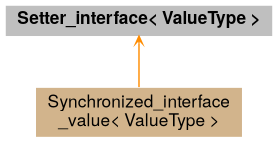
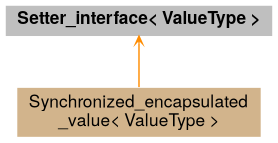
  digraph {
    node [color=black fontname="Helvetica,Arial,sans-serif" fontsize=12 shape=plaintext style=filled]
    n1 [fillcolor=grey75 fontcolor=black height=0.2 label=<<b>Setter_interface&lt; ValueType &gt;</b>> width=0.4]
-   n2 [height=0.2 label="Synchronized_interface\l_value\< ValueType \>" width=0.4 fillcolor=tan]
+   n2 [height=0.2 label="Synchronized_encapsulated\l_value\< ValueType \>" width=0.4 fillcolor=tan]
    n1 -> n2 [arrowhead=open arrowsize=0.5 arrowtail=open color=darkorange dir=back fontname="Helvetica,Arial,sans-serif" fontsize=15 labelfontsize=15 style=solid]
  }
